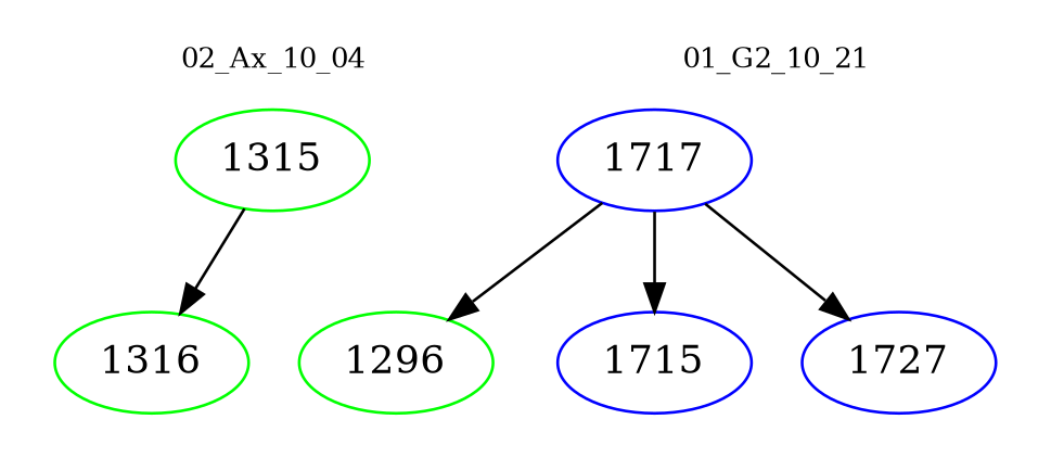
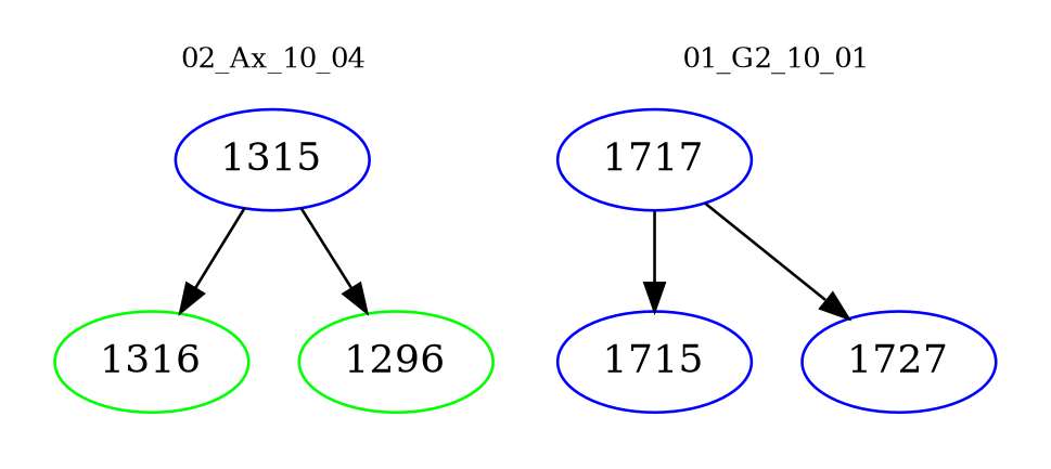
  digraph {
    node [color=blue]
    edge [color=black]
-   n1 [color=green label=1315]
+   n1 [label=1315]
    n2 [color=green label=1296]
    n3 [color=green label=1316]
    n4 [label=1717]
    n5 [label=1715]
    n6 [label=1727]
    subgraph cluster_1 {
      color=white
      fontsize=10
      label="02_Ax_10_04"
      n1
      n2
      n3
    }
    subgraph cluster_2 {
      color=white
      fontsize=10
-     label="01_G2_10_21"
+     label="01_G2_10_01"
      n4
      n5
      n6
    }
-   n4 -> n2
+   n1 -> n2
    n1 -> n3
    n4 -> n5
    n4 -> n6
  }
